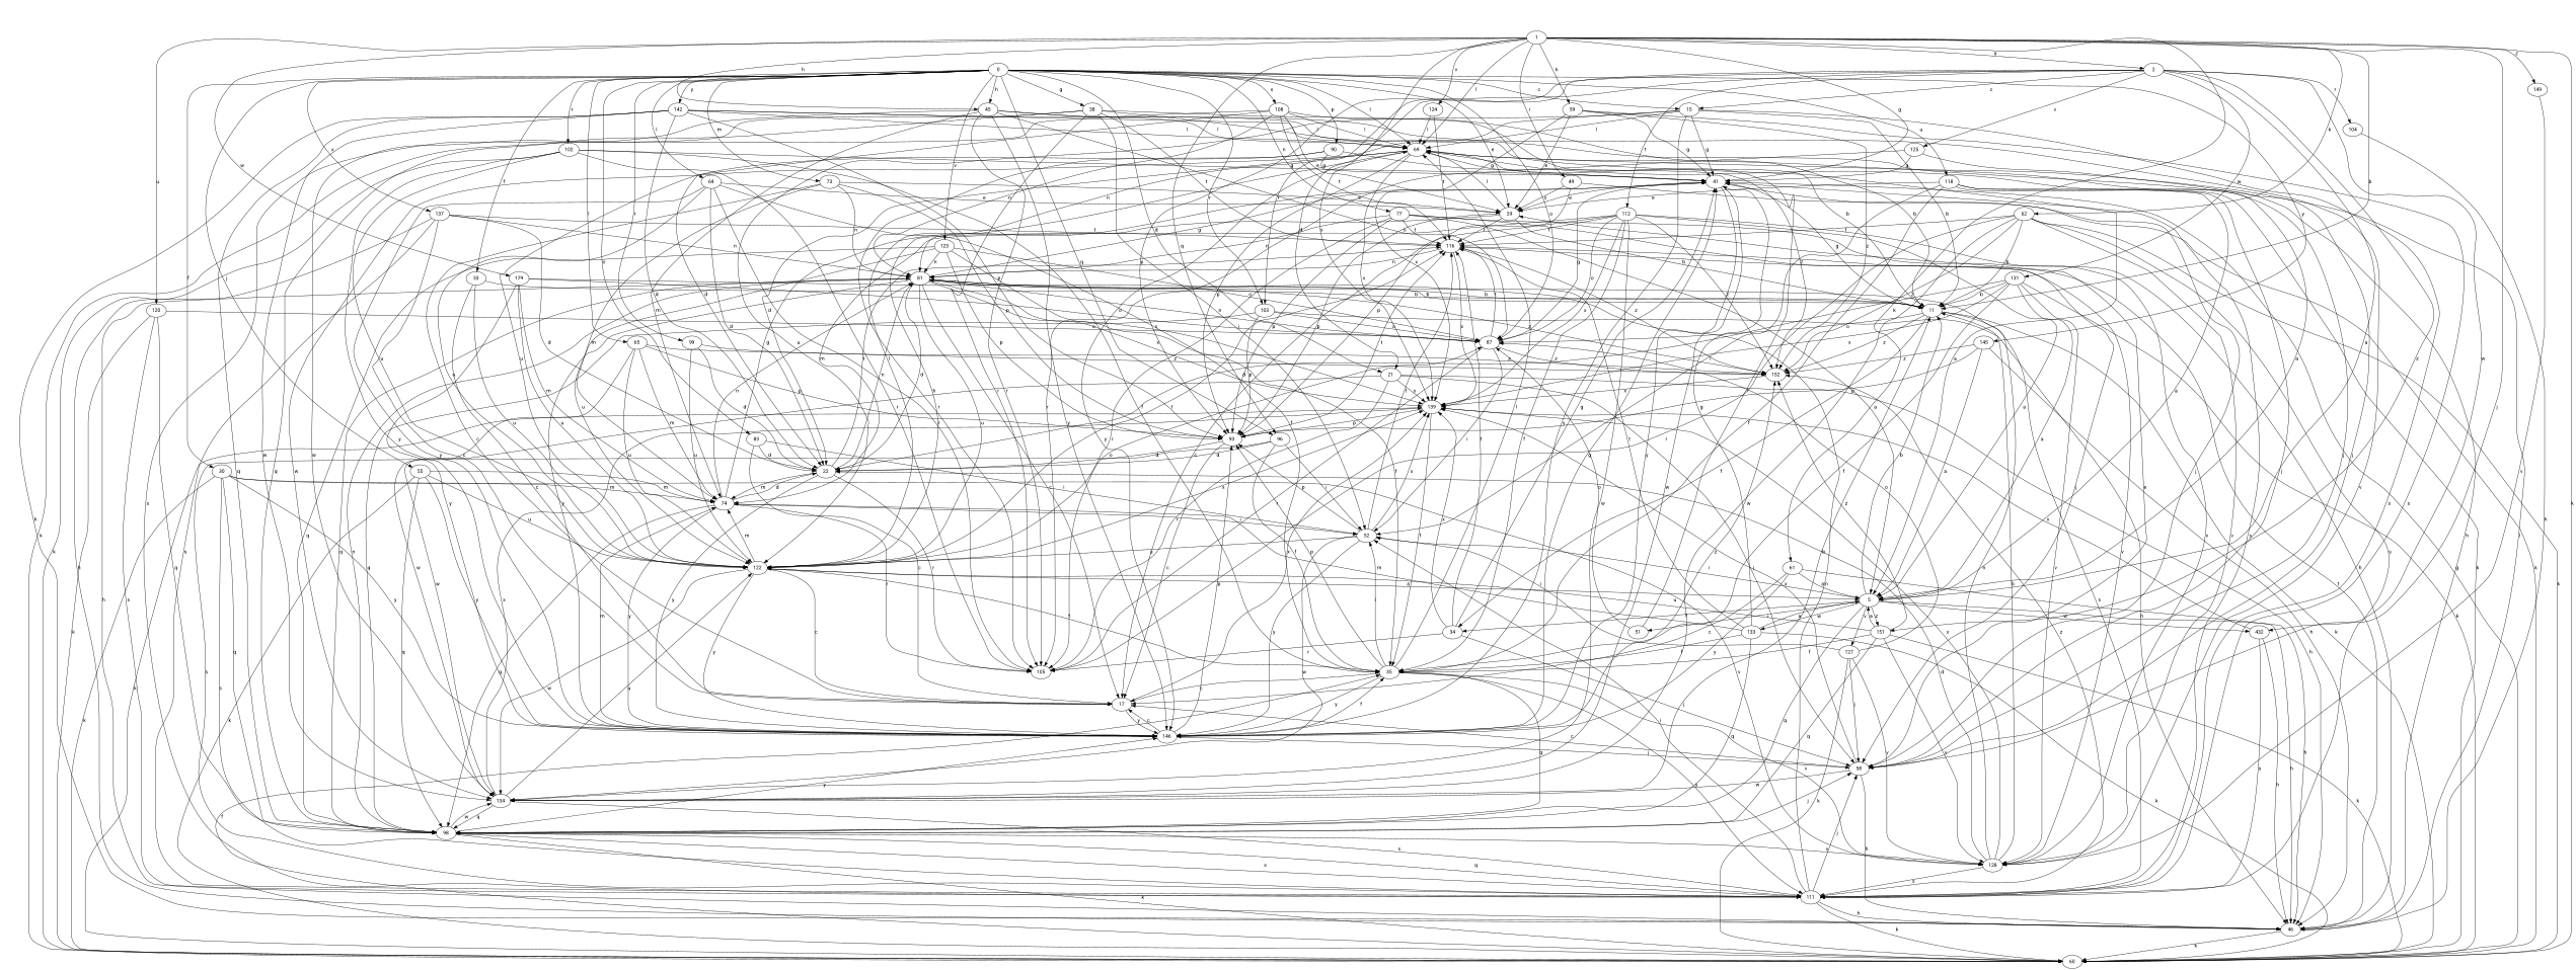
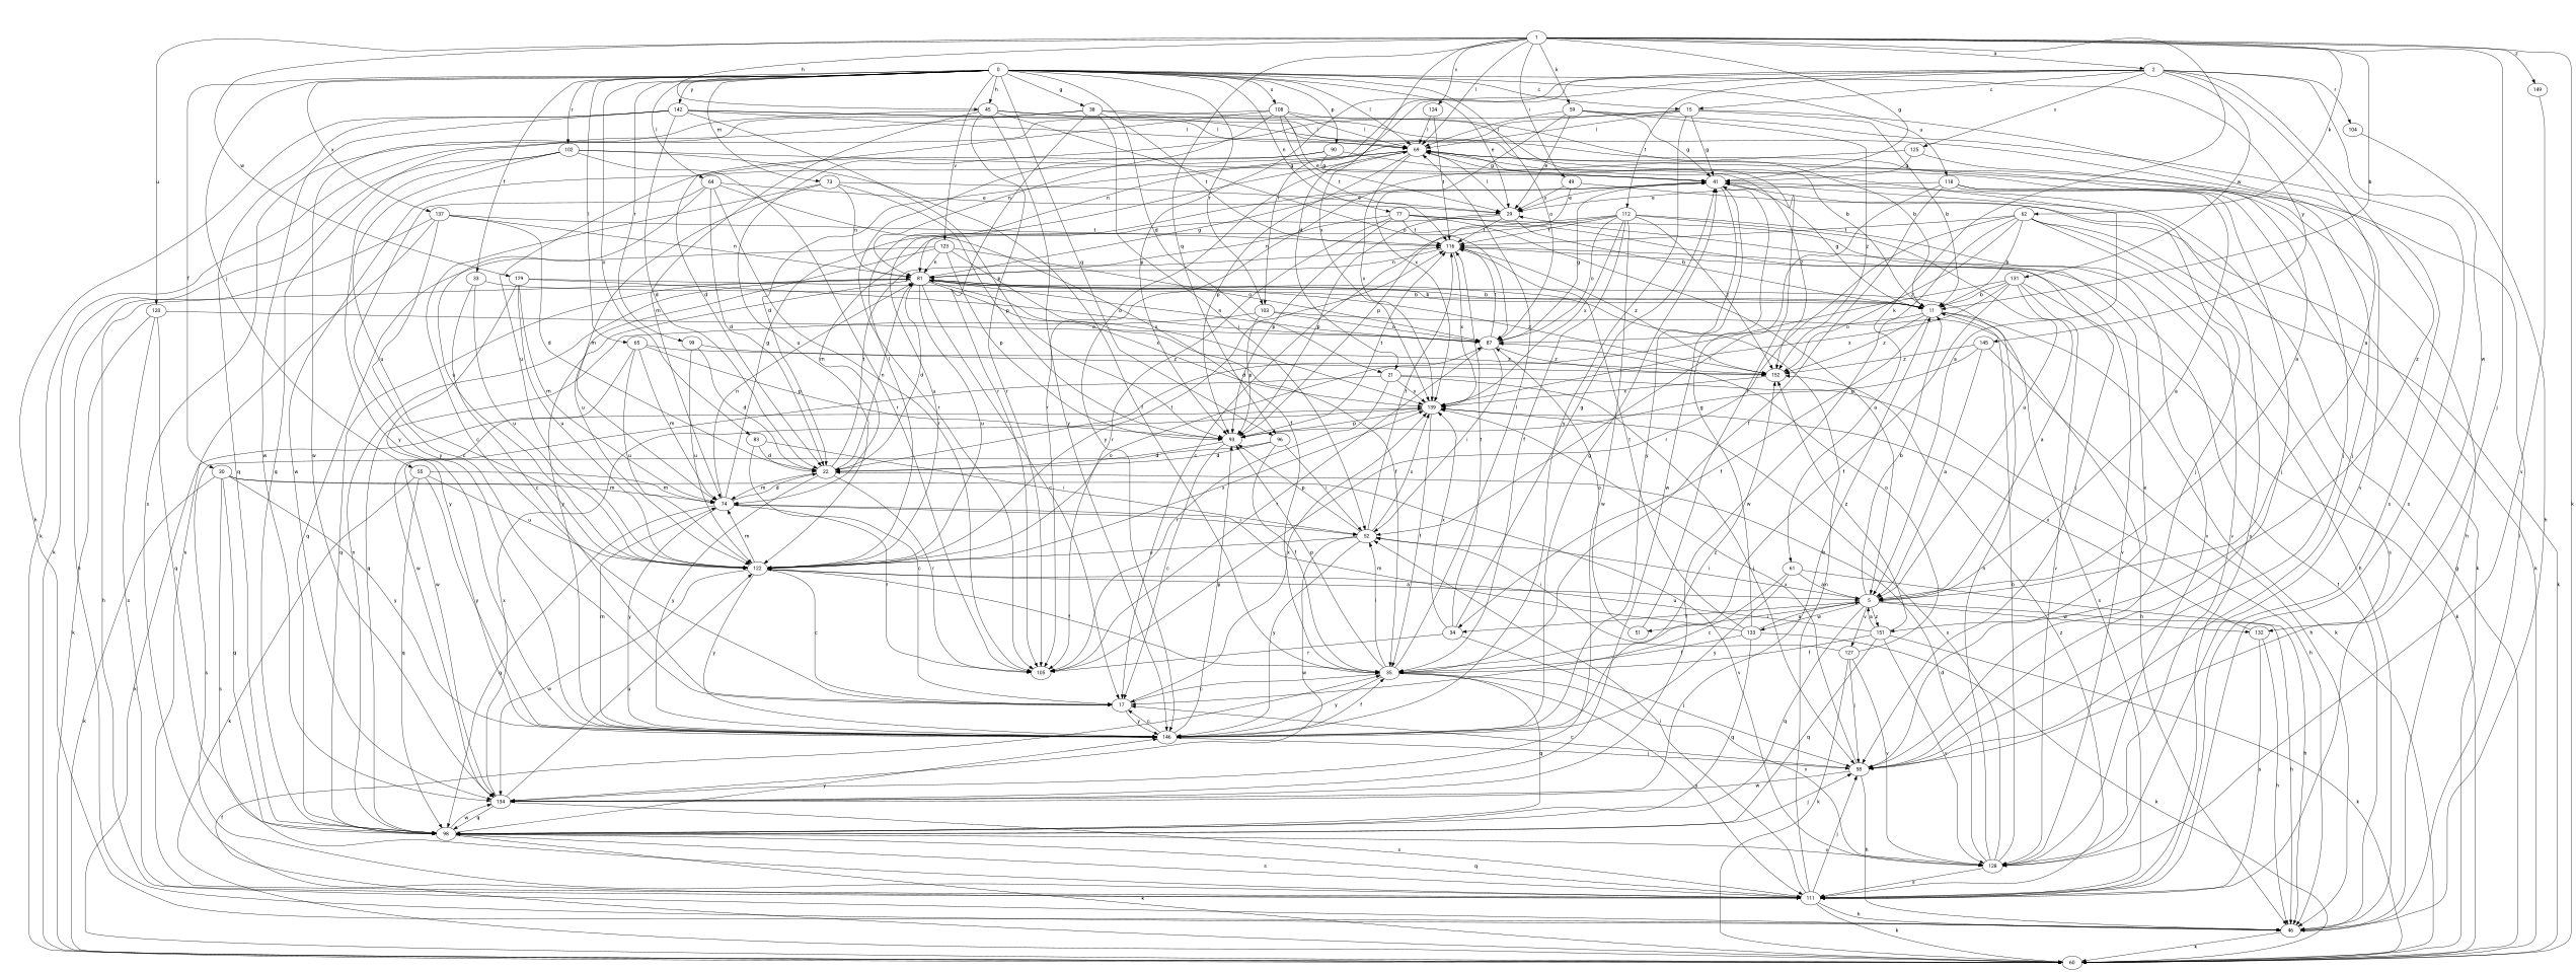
  strict digraph {
    fontname=Roboto
    node [fontname=Roboto]
    edge [fontname=Roboto]
    n1 [label=15]
    0
    21
    29
    30
    33
    38
    45
    55
    64
    65
    69
    73
    77
    83
    87
    90
    96
    99
    102
    103
    108
    118
    123
    137
    142
    145
    11
    41
    111
    81
    122
    146
    58
    139
    46
    105
    134
    93
    116
    n41 [label=60]
    98
    74
    128
    17
    52
    5
    22
    35
    152
    1
    2
    49
    59
    61
    62
    120
    124
    129
    149
    104
    112
    125
    131
-   132 [label=432]
+   132
    151
    34
    51
    127
    133
    n1 -> 69 [label=l]
    n1 -> 11 [label=b]
    n1 -> 41 [label=g]
    n1 -> 111 [label=s]
    n1 -> 81 [label=n]
    n1 -> 122 [label=u]
    n1 -> 146 [label=y]
    0 -> n1 [label=c]
    0 -> 21 [label=d]
    0 -> 29 [label=e]
    0 -> 30 [label=f]
    0 -> 33 [label=f]
    0 -> 38 [label=g]
    0 -> 45 [label=h]
    0 -> 55 [label=j]
    0 -> 64 [label=l]
    0 -> 65 [label=l]
    0 -> 69 [label=l]
    0 -> 73 [label=m]
    0 -> 77 [label=n]
    0 -> 83 [label=o]
    0 -> 87 [label=o]
    0 -> 90 [label=p]
    0 -> 96 [label=q]
    0 -> 99 [label=r]
    0 -> 102 [label=r]
    0 -> 103 [label=r]
    0 -> 108 [label=s]
    0 -> 118 [label=u]
    0 -> 123 [label=v]
    0 -> 137 [label=x]
    0 -> 142 [label=y]
    0 -> 145 [label=y]
    21 -> 58 [label=j]
    21 -> 139 [label=x]
    21 -> 46 [label=h]
    21 -> 105 [label=r]
    21 -> 134 [label=w]
    29 -> 69 [label=l]
    29 -> 11 [label=b]
-   29 -> 122 [label=h]
+   29 -> 122 [label=u]
    29 -> 93 [label=p]
    29 -> 116 [label=t]
    30 -> 111 [label=s]
    30 -> 146 [label=y]
    30 -> n41 [label=k]
    30 -> 98 [label=q]
    30 -> 74 [label=m]
    30 -> 128 [label=v]
    33 -> 11 [label=b]
    33 -> 122 [label=u]
    33 -> 17 [label=c]
    38 -> 69 [label=l]
    38 -> 11 [label=b]
    38 -> 111 [label=s]
    38 -> 105 [label=r]
    38 -> 116 [label=t]
    38 -> 98 [label=q]
    38 -> 52 [label=i]
    45 -> 69 [label=l]
    45 -> 87 [label=o]
    45 -> 146 [label=y]
    45 -> 105 [label=r]
    45 -> 134 [label=w]
    45 -> 74 [label=m]
    45 -> 5 [label=a]
    55 -> 122 [label=u]
    55 -> 146 [label=y]
    55 -> n41 [label=k]
    55 -> 98 [label=q]
    55 -> 74 [label=m]
    64 -> 29 [label=e]
    64 -> 122 [label=u]
    64 -> 146 [label=y]
    64 -> 105 [label=r]
    64 -> 22 [label=d]
    64 -> 35 [label=f]
    65 -> 122 [label=u]
    65 -> 134 [label=w]
    65 -> 93 [label=p]
    65 -> 74 [label=m]
    65 -> 152 [label=z]
    69 -> 41 [label=g]
    69 -> 146 [label=y]
    69 -> 58 [label=j]
    69 -> 139 [label=x]
    69 -> 46 [label=h]
    69 -> 134 [label=w]
    69 -> 93 [label=p]
    69 -> 22 [label=d]
    73 -> 29 [label=e]
    73 -> 81 [label=n]
    73 -> 93 [label=p]
    73 -> 74 [label=m]
    73 -> 17 [label=c]
    77 -> 81 [label=n]
    77 -> 58 [label=j]
    77 -> 105 [label=r]
    77 -> 93 [label=p]
    77 -> 116 [label=t]
    77 -> 128 [label=v]
    77 -> 5 [label=a]
    83 -> 17 [label=c]
    83 -> 52 [label=i]
    83 -> 22 [label=d]
    87 -> 41 [label=g]
    87 -> 81 [label=n]
    87 -> 105 [label=r]
    87 -> 116 [label=t]
    87 -> 52 [label=i]
    87 -> 152 [label=z]
    90 -> 41 [label=g]
    90 -> 122 [label=u]
    90 -> 105 [label=r]
    90 -> 152 [label=z]
    96 -> 111 [label=s]
    96 -> 52 [label=i]
    96 -> 22 [label=d]
    96 -> 35 [label=f]
    99 -> 122 [label=u]
    99 -> 22 [label=d]
    99 -> 152 [label=z]
    102 -> 41 [label=g]
    102 -> 122 [label=u]
    102 -> 146 [label=y]
    102 -> 105 [label=r]
    102 -> n41 [label=k]
    102 -> 35 [label=f]
    103 -> 87 [label=o]
    103 -> 46 [label=h]
    103 -> 93 [label=p]
    103 -> 98 [label=q]
    108 -> 29 [label=e]
    108 -> 69 [label=l]
    108 -> 11 [label=b]
    108 -> 81 [label=n]
    108 -> 116 [label=t]
    108 -> n41 [label=k]
    108 -> 22 [label=d]
    118 -> 29 [label=e]
    118 -> 58 [label=j]
    118 -> n41 [label=k]
    118 -> 52 [label=i]
    118 -> 5 [label=a]
    118 -> 35 [label=f]
    123 -> 87 [label=o]
    123 -> 81 [label=n]
    123 -> 122 [label=u]
    123 -> 139 [label=x]
    123 -> 93 [label=p]
    123 -> 98 [label=q]
    137 -> 111 [label=s]
    137 -> 81 [label=n]
    137 -> 46 [label=h]
    137 -> 116 [label=t]
    137 -> 17 [label=c]
    137 -> 22 [label=d]
    142 -> 69 [label=l]
    142 -> 46 [label=h]
    142 -> 134 [label=w]
    142 -> 93 [label=p]
    142 -> 98 [label=q]
    142 -> 128 [label=v]
    142 -> 5 [label=a]
    142 -> 22 [label=d]
    145 -> 46 [label=h]
    145 -> 93 [label=p]
    145 -> 5 [label=a]
    145 -> 152 [label=z]
    11 -> 87 [label=o]
    11 -> 41 [label=g]
    11 -> 111 [label=s]
    11 -> n41 [label=k]
    11 -> 152 [label=z]
    11 -> 34 [label=f]
    41 -> 29 [label=e]
    41 -> 111 [label=s]
    41 -> 146 [label=y]
    41 -> 58 [label=j]
    41 -> 134 [label=w]
    111 -> 81 [label=n]
    111 -> 58 [label=j]
    111 -> 46 [label=h]
    111 -> n41 [label=k]
    111 -> 98 [label=q]
    111 -> 52 [label=i]
    111 -> 152 [label=z]
    81 -> 11 [label=b]
    81 -> 41 [label=g]
    81 -> 122 [label=u]
    81 -> 146 [label=y]
    81 -> 139 [label=x]
    81 -> 46 [label=h]
    81 -> 98 [label=q]
    81 -> 17 [label=c]
    81 -> 22 [label=d]
    81 -> 35 [label=f]
    81 -> 152 [label=z]
    122 -> 69 [label=l]
    122 -> 87 [label=o]
    122 -> 146 [label=y]
    122 -> 139 [label=x]
    122 -> 134 [label=w]
    122 -> 116 [label=t]
    122 -> 74 [label=m]
    122 -> 17 [label=c]
    122 -> 5 [label=a]
    122 -> 35 [label=f]
    146 -> 41 [label=g]
    146 -> 58 [label=j]
    146 -> 93 [label=p]
    146 -> 74 [label=m]
    146 -> 17 [label=c]
    146 -> 35 [label=f]
    146 -> 152 [label=z]
    58 -> 29 [label=e]
    58 -> 139 [label=x]
    58 -> 46 [label=h]
    58 -> 134 [label=w]
    58 -> 17 [label=c]
    139 -> 93 [label=p]
    139 -> n41 [label=k]
    139 -> 35 [label=f]
    46 -> 69 [label=l]
    46 -> 116 [label=t]
    46 -> n41 [label=k]
    134 -> 11 [label=b]
    134 -> 111 [label=s]
    134 -> 122 [label=u]
    134 -> 139 [label=x]
    134 -> 98 [label=q]
    93 -> 116 [label=t]
    93 -> 17 [label=c]
    93 -> 22 [label=d]
    116 -> 81 [label=n]
    116 -> 139 [label=x]
    116 -> 128 [label=v]
    116 -> 152 [label=z]
    n41 -> 41 [label=g]
    n41 -> 35 [label=f]
    98 -> 111 [label=s]
    98 -> 81 [label=n]
    98 -> 146 [label=y]
    98 -> 58 [label=j]
    98 -> 134 [label=w]
    98 -> n41 [label=k]
    98 -> 128 [label=v]
    74 -> 41 [label=g]
    74 -> 81 [label=n]
    74 -> 146 [label=y]
    74 -> 105 [label=r]
    74 -> 98 [label=q]
    74 -> 52 [label=i]
    74 -> 22 [label=d]
    128 -> 11 [label=b]
    128 -> 111 [label=s]
    128 -> 81 [label=n]
    128 -> 139 [label=x]
    128 -> 22 [label=d]
    17 -> 146 [label=y]
    17 -> 139 [label=x]
    52 -> 122 [label=u]
    52 -> 146 [label=y]
    52 -> 139 [label=x]
    52 -> 134 [label=w]
    52 -> 93 [label=p]
    52 -> 116 [label=t]
    5 -> 11 [label=b]
    5 -> 46 [label=h]
    5 -> 98 [label=q]
    5 -> 52 [label=i]
    5 -> 132 [label=w]
    5 -> 151 [label=z]
    5 -> 34 [label=f]
    5 -> 51 [label=i]
    5 -> 127 [label=v]
    5 -> 133 [label=w]
    22 -> 81 [label=n]
    22 -> 146 [label=y]
    22 -> 105 [label=r]
    22 -> 116 [label=t]
    22 -> 74 [label=m]
    35 -> 69 [label=l]
    35 -> 111 [label=s]
    35 -> 146 [label=y]
    35 -> 93 [label=p]
    35 -> 98 [label=q]
    35 -> 128 [label=v]
    35 -> 17 [label=c]
    35 -> 52 [label=i]
    152 -> 139 [label=x]
    1 -> 45 [label=h]
    1 -> 69 [label=l]
    1 -> 96 [label=q]
    1 -> 11 [label=b]
    1 -> 41 [label=g]
    1 -> 58 [label=j]
    1 -> 139 [label=x]
    1 -> n41 [label=k]
    1 -> 2 [label=a]
    1 -> 49 [label=i]
    1 -> 59 [label=k]
    1 -> 61 [label=k]
    1 -> 62 [label=k]
    1 -> 120 [label=u]
    1 -> 124 [label=v]
    1 -> 129 [label=w]
    1 -> 149 [label=z]
    2 -> n1 [label=c]
    2 -> 21 [label=d]
    2 -> 103 [label=r]
    2 -> 93 [label=p]
    2 -> 5 [label=a]
    2 -> 104 [label=r]
    2 -> 112 [label=t]
    2 -> 125 [label=v]
    2 -> 131 [label=w]
    2 -> 132 [label=w]
    2 -> 151 [label=z]
    49 -> 29 [label=x]
    49 -> 93 [label=p]
    49 -> n41 [label=k]
    59 -> 29 [label=e]
+   59 -> 69 [label=l]
    59 -> 41 [label=g]
    59 -> 111 [label=s]
    59 -> 139 [label=x]
    59 -> 152 [label=z]
    61 -> 146 [label=y]
    61 -> 46 [label=h]
    61 -> 17 [label=c]
    61 -> 5 [label=a]
    62 -> 11 [label=b]
    62 -> 111 [label=s]
    62 -> 105 [label=r]
    62 -> 134 [label=w]
    62 -> 116 [label=t]
    62 -> n41 [label=k]
    62 -> 128 [label=v]
    62 -> 152 [label=z]
    120 -> 87 [label=o]
    120 -> 111 [label=s]
    120 -> n41 [label=k]
    120 -> 98 [label=q]
    124 -> 69 [label=l]
    124 -> 116 [label=t]
    129 -> 87 [label=o]
    129 -> 11 [label=b]
    129 -> 122 [label=u]
    129 -> 146 [label=y]
    129 -> 74 [label=m]
    149 -> 128 [label=v]
    104 -> 46 [label=h]
    112 -> 87 [label=o]
    112 -> 139 [label=x]
    112 -> 46 [label=h]
    112 -> 134 [label=w]
    112 -> 116 [label=t]
    112 -> 74 [label=m]
    112 -> 17 [label=c]
    112 -> 5 [label=a]
    112 -> 35 [label=f]
    112 -> 152 [label=z]
    125 -> 41 [label=g]
    125 -> 58 [label=j]
    125 -> 105 [label=r]
    131 -> 11 [label=b]
    131 -> 139 [label=x]
    131 -> n41 [label=k]
    131 -> 128 [label=v]
    131 -> 5 [label=a]
    131 -> 22 [label=d]
    131 -> 35 [label=f]
    132 -> 111 [label=s]
    132 -> 139 [label=x]
    132 -> 46 [label=h]
    151 -> 122 [label=u]
    151 -> n41 [label=k]
    151 -> 98 [label=q]
    151 -> 128 [label=v]
    151 -> 5 [label=a]
    151 -> 35 [label=f]
    151 -> 152 [label=z]
    34 -> 41 [label=g]
    34 -> 58 [label=j]
    34 -> 139 [label=x]
    34 -> 105 [label=r]
    34 -> 116 [label=t]
    51 -> 69 [label=l]
    51 -> 87 [label=o]
    127 -> 87 [label=o]
    127 -> 58 [label=j]
    127 -> n41 [label=k]
    127 -> 128 [label=v]
    127 -> 52 [label=i]
    133 -> 41 [label=g]
    133 -> 116 [label=t]
    133 -> n41 [label=k]
    133 -> 98 [label=q]
    133 -> 74 [label=m]
    133 -> 5 [label=a]
    133 -> 35 [label=f]
  }
